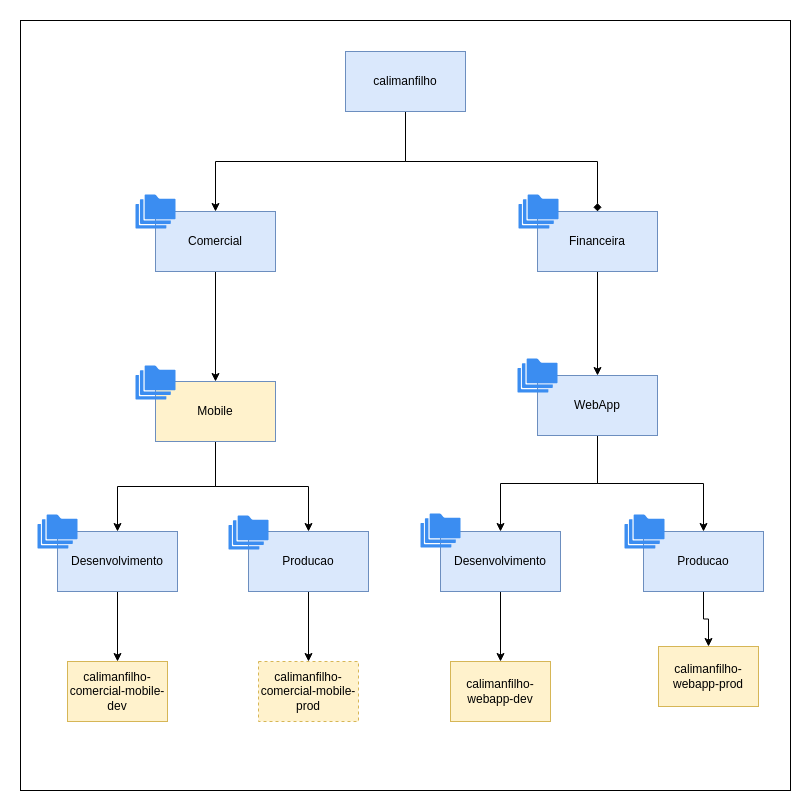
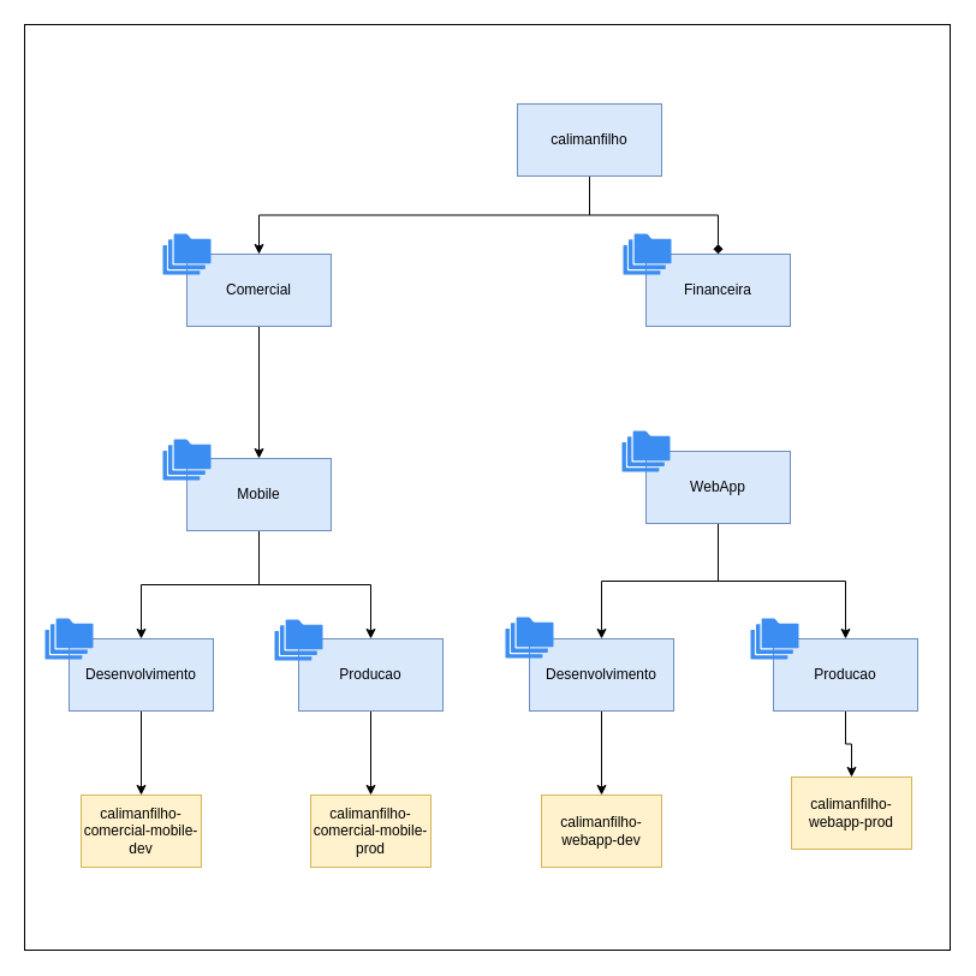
  <mxCell id="0" />
  <mxCell id="1" parent="0" />
  <mxCell id="2" value="" style="whiteSpace=wrap;html=1;aspect=fixed;" vertex="1" parent="1"><mxGeometry x="20" y="20" width="770" height="770" as="geometry" /></mxCell>
  <mxCell id="3" style="edgeStyle=orthogonalEdgeStyle;rounded=0;orthogonalLoop=1;jettySize=auto;html=1;exitX=0.5;exitY=1;exitDx=0;exitDy=0;entryX=0.5;entryY=0;entryDx=0;entryDy=0;" parent="1" source="5" target="7" edge="1"><mxGeometry relative="1" as="geometry" /></mxCell>
  <mxCell id="4" style="edgeStyle=orthogonalEdgeStyle;rounded=0;orthogonalLoop=1;jettySize=auto;html=1;exitX=0.5;exitY=1;exitDx=0;exitDy=0;endArrow=diamond;" edge="1" parent="1" source="5" target="9"><mxGeometry relative="1" as="geometry" /></mxCell>
- <mxCell id="5" value="calimanfilho&lt;br&gt;" style="rounded=0;whiteSpace=wrap;html=1;fillColor=#dae8fc;strokeColor=#6c8ebf;" parent="1" vertex="1"><mxGeometry x="345" y="51" width="120" height="60" as="geometry" /></mxCell>
+ <mxCell id="5" value="calimanfilho&lt;br&gt;" style="rounded=0;whiteSpace=wrap;html=1;fillColor=#dae8fc;strokeColor=#6c8ebf;" parent="1" vertex="1"><mxGeometry x="430" y="86" width="120" height="60" as="geometry" /></mxCell>
  <mxCell id="6" style="edgeStyle=orthogonalEdgeStyle;rounded=0;orthogonalLoop=1;jettySize=auto;html=1;exitX=0.5;exitY=1;exitDx=0;exitDy=0;entryX=0.5;entryY=0;entryDx=0;entryDy=0;" parent="1" source="7" target="14" edge="1"><mxGeometry relative="1" as="geometry" /></mxCell>
  <mxCell id="7" value="Comercial" style="whiteSpace=wrap;html=1;fillColor=#dae8fc;strokeColor=#6c8ebf;rounded=0;" parent="1" vertex="1"><mxGeometry x="155" y="211" width="120" height="60" as="geometry" /></mxCell>
- <mxCell id="8" style="edgeStyle=orthogonalEdgeStyle;rounded=0;orthogonalLoop=1;jettySize=auto;html=1;entryX=0.5;entryY=0;entryDx=0;entryDy=0;" parent="1" source="9" target="26" edge="1"><mxGeometry relative="1" as="geometry" /></mxCell>
  <mxCell id="9" value="Financeira" style="whiteSpace=wrap;html=1;fillColor=#dae8fc;strokeColor=#6c8ebf;rounded=0;" parent="1" vertex="1"><mxGeometry x="537" y="211" width="120" height="60" as="geometry" /></mxCell>
  <mxCell id="10" value="" style="sketch=0;html=1;aspect=fixed;strokeColor=none;shadow=0;align=center;verticalAlign=top;fillColor=#3B8DF1;shape=mxgraph.gcp2.folders" parent="1" vertex="1"><mxGeometry x="135" y="194" width="40" height="34" as="geometry" /></mxCell>
  <mxCell id="11" value="" style="sketch=0;html=1;aspect=fixed;strokeColor=none;shadow=0;align=center;verticalAlign=top;fillColor=#3B8DF1;shape=mxgraph.gcp2.folders" parent="1" vertex="1"><mxGeometry x="518" y="194" width="40" height="34" as="geometry" /></mxCell>
  <mxCell id="12" style="edgeStyle=orthogonalEdgeStyle;rounded=0;orthogonalLoop=1;jettySize=auto;html=1;entryX=0.5;entryY=0;entryDx=0;entryDy=0;exitX=0.5;exitY=1;exitDx=0;exitDy=0;" parent="1" source="14" target="16" edge="1"><mxGeometry relative="1" as="geometry" /></mxCell>
  <mxCell id="13" style="edgeStyle=orthogonalEdgeStyle;rounded=0;orthogonalLoop=1;jettySize=auto;html=1;entryX=0.5;entryY=0;entryDx=0;entryDy=0;exitX=0.5;exitY=1;exitDx=0;exitDy=0;" parent="1" source="14" target="18" edge="1"><mxGeometry relative="1" as="geometry" /></mxCell>
- <mxCell id="14" value="Mobile" style="whiteSpace=wrap;html=1;fillColor=#fff2cc;strokeColor=#6c8ebf;rounded=0;" parent="1" vertex="1"><mxGeometry x="155" y="381" width="120" height="60" as="geometry" /></mxCell>
+ <mxCell id="14" value="Mobile" style="whiteSpace=wrap;html=1;fillColor=#dae8fc;strokeColor=#6c8ebf;rounded=0;" parent="1" vertex="1"><mxGeometry x="155" y="381" width="120" height="60" as="geometry" /></mxCell>
  <mxCell id="15" value="" style="edgeStyle=orthogonalEdgeStyle;rounded=0;orthogonalLoop=1;jettySize=auto;html=1;" parent="1" source="16" target="19" edge="1"><mxGeometry relative="1" as="geometry" /></mxCell>
  <mxCell id="16" value="Desenvolvimento" style="whiteSpace=wrap;html=1;fillColor=#dae8fc;strokeColor=#6c8ebf;rounded=0;" parent="1" vertex="1"><mxGeometry x="57" y="531" width="120" height="60" as="geometry" /></mxCell>
  <mxCell id="17" style="edgeStyle=orthogonalEdgeStyle;rounded=0;orthogonalLoop=1;jettySize=auto;html=1;" parent="1" source="18" target="20" edge="1"><mxGeometry relative="1" as="geometry" /></mxCell>
  <mxCell id="18" value="Producao" style="whiteSpace=wrap;html=1;fillColor=#dae8fc;strokeColor=#6c8ebf;rounded=0;" parent="1" vertex="1"><mxGeometry x="248" y="531" width="120" height="60" as="geometry" /></mxCell>
  <mxCell id="19" value="calimanfilho-comercial-mobile-dev" style="whiteSpace=wrap;html=1;fillColor=#fff2cc;strokeColor=#d6b656;rounded=0;" parent="1" vertex="1"><mxGeometry x="67" y="661" width="100" height="60" as="geometry" /></mxCell>
- <mxCell id="20" value="calimanfilho-comercial-mobile-prod" style="whiteSpace=wrap;html=1;fillColor=#fff2cc;strokeColor=#d6b656;rounded=0;dashed=1;" parent="1" vertex="1"><mxGeometry x="258" y="661" width="100" height="60" as="geometry" /></mxCell>
+ <mxCell id="20" value="calimanfilho-comercial-mobile-prod" style="whiteSpace=wrap;html=1;fillColor=#fff2cc;strokeColor=#d6b656;rounded=0;" parent="1" vertex="1"><mxGeometry x="258" y="661" width="100" height="60" as="geometry" /></mxCell>
  <mxCell id="21" value="" style="sketch=0;html=1;aspect=fixed;strokeColor=none;shadow=0;align=center;verticalAlign=top;fillColor=#3B8DF1;shape=mxgraph.gcp2.folders" parent="1" vertex="1"><mxGeometry x="135" y="365" width="40" height="34" as="geometry" /></mxCell>
  <mxCell id="22" value="" style="sketch=0;html=1;aspect=fixed;strokeColor=none;shadow=0;align=center;verticalAlign=top;fillColor=#3B8DF1;shape=mxgraph.gcp2.folders" parent="1" vertex="1"><mxGeometry x="37" y="514" width="40" height="34" as="geometry" /></mxCell>
  <mxCell id="23" value="" style="sketch=0;html=1;aspect=fixed;strokeColor=none;shadow=0;align=center;verticalAlign=top;fillColor=#3B8DF1;shape=mxgraph.gcp2.folders" parent="1" vertex="1"><mxGeometry x="228" y="515" width="40" height="34" as="geometry" /></mxCell>
  <mxCell id="24" style="edgeStyle=orthogonalEdgeStyle;rounded=0;orthogonalLoop=1;jettySize=auto;html=1;exitX=0.5;exitY=1;exitDx=0;exitDy=0;entryX=0.5;entryY=0;entryDx=0;entryDy=0;" parent="1" source="26" target="29" edge="1"><mxGeometry relative="1" as="geometry" /></mxCell>
  <mxCell id="25" style="edgeStyle=orthogonalEdgeStyle;rounded=0;orthogonalLoop=1;jettySize=auto;html=1;exitX=0.5;exitY=1;exitDx=0;exitDy=0;entryX=0.5;entryY=0;entryDx=0;entryDy=0;" parent="1" source="26" target="31" edge="1"><mxGeometry relative="1" as="geometry" /></mxCell>
  <mxCell id="26" value="WebApp" style="whiteSpace=wrap;html=1;fillColor=#dae8fc;strokeColor=#6c8ebf;rounded=0;" parent="1" vertex="1"><mxGeometry x="537" y="375" width="120" height="60" as="geometry" /></mxCell>
  <mxCell id="27" value="" style="sketch=0;html=1;aspect=fixed;strokeColor=none;shadow=0;align=center;verticalAlign=top;fillColor=#3B8DF1;shape=mxgraph.gcp2.folders" parent="1" vertex="1"><mxGeometry x="517" y="358" width="40" height="34" as="geometry" /></mxCell>
  <mxCell id="28" style="edgeStyle=orthogonalEdgeStyle;rounded=0;orthogonalLoop=1;jettySize=auto;html=1;exitX=0.5;exitY=1;exitDx=0;exitDy=0;" parent="1" source="29" target="34" edge="1"><mxGeometry relative="1" as="geometry" /></mxCell>
  <mxCell id="29" value="Desenvolvimento" style="whiteSpace=wrap;html=1;fillColor=#dae8fc;strokeColor=#6c8ebf;rounded=0;" parent="1" vertex="1"><mxGeometry x="440" y="531" width="120" height="60" as="geometry" /></mxCell>
  <mxCell id="30" style="edgeStyle=orthogonalEdgeStyle;rounded=0;orthogonalLoop=1;jettySize=auto;html=1;exitX=0.5;exitY=1;exitDx=0;exitDy=0;entryX=0.5;entryY=0;entryDx=0;entryDy=0;" parent="1" source="31" target="35" edge="1"><mxGeometry relative="1" as="geometry" /></mxCell>
  <mxCell id="31" value="Producao" style="whiteSpace=wrap;html=1;fillColor=#dae8fc;strokeColor=#6c8ebf;rounded=0;" parent="1" vertex="1"><mxGeometry x="643" y="531" width="120" height="60" as="geometry" /></mxCell>
  <mxCell id="32" value="" style="sketch=0;html=1;aspect=fixed;strokeColor=none;shadow=0;align=center;verticalAlign=top;fillColor=#3B8DF1;shape=mxgraph.gcp2.folders" parent="1" vertex="1"><mxGeometry x="624" y="514" width="40" height="34" as="geometry" /></mxCell>
  <mxCell id="33" value="" style="sketch=0;html=1;aspect=fixed;strokeColor=none;shadow=0;align=center;verticalAlign=top;fillColor=#3B8DF1;shape=mxgraph.gcp2.folders" parent="1" vertex="1"><mxGeometry x="420" y="513" width="40" height="34" as="geometry" /></mxCell>
  <mxCell id="34" value="calimanfilho-webapp-dev" style="whiteSpace=wrap;html=1;fillColor=#fff2cc;strokeColor=#d6b656;rounded=0;" parent="1" vertex="1"><mxGeometry x="450" y="661" width="100" height="60" as="geometry" /></mxCell>
  <mxCell id="35" value="calimanfilho-webapp-prod" style="whiteSpace=wrap;html=1;fillColor=#fff2cc;strokeColor=#d6b656;rounded=0;" parent="1" vertex="1"><mxGeometry x="658" y="646" width="100" height="60" as="geometry" /></mxCell>
